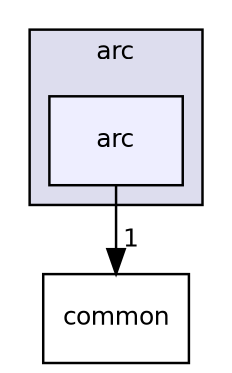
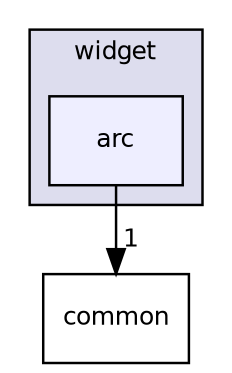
  digraph {
    compound=true
    node [fontname=Helvetica fontsize=10 shape=box]
    n1 [fillcolor="#eeeeff" label=arc pencolor=black style=filled]
    n2 [label=common]
    subgraph cluster_1 {
      bgcolor="#ddddee"
      fontname=Helvetica
      fontsize=10
-     label=arc
+     label=widget
      pencolor=black
      n1
    }
    n1 -> n2 [headlabel=1 labeldistance=1.5 labelfontname=Helvetica labelfontsize=10]
  }
